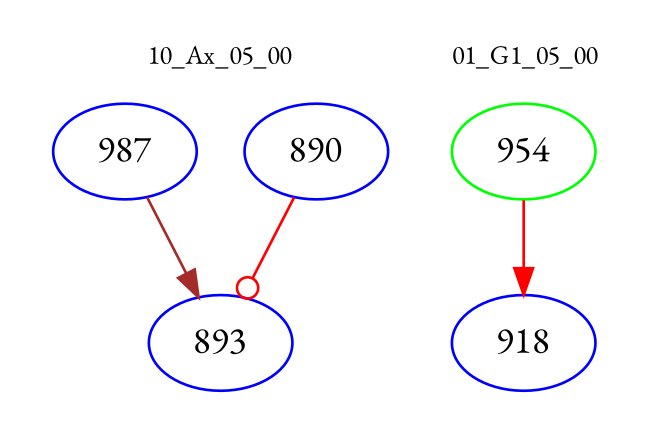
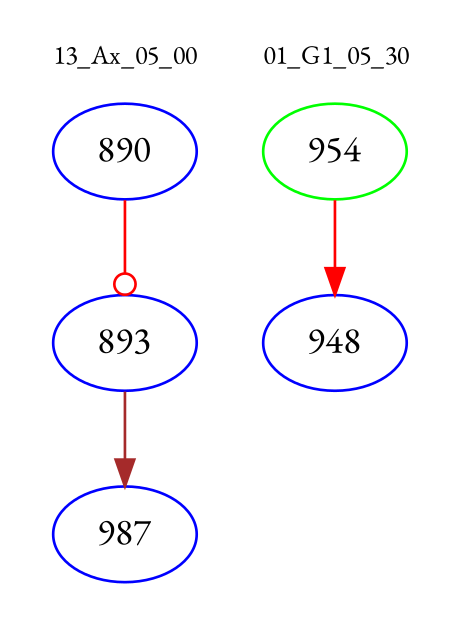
  digraph {
    fontname="EB Garamond"
    node [color=blue fontname="EB Garamond"]
    edge [arrowhead=normal color=red fontname="EB Garamond"]
    n1 [label=890]
    n2 [label=893]
    n3 [label=987]
    n4 [color=green label=954]
-   n5 [label=918]
+   n5 [label=948]
    subgraph cluster_1 {
      color=white
      fontsize=10
-     label="10_Ax_05_00"
+     label="13_Ax_05_00"
      n1
      n2
      n3
    }
    subgraph cluster_2 {
      color=white
      fontsize=10
-     label="01_G1_05_00"
+     label="01_G1_05_30"
      n4
      n5
    }
    n1 -> n2 [arrowhead=odot]
-   n3 -> n2 [color=brown]
+   n2 -> n3 [color=brown]
    n4 -> n5
  }
